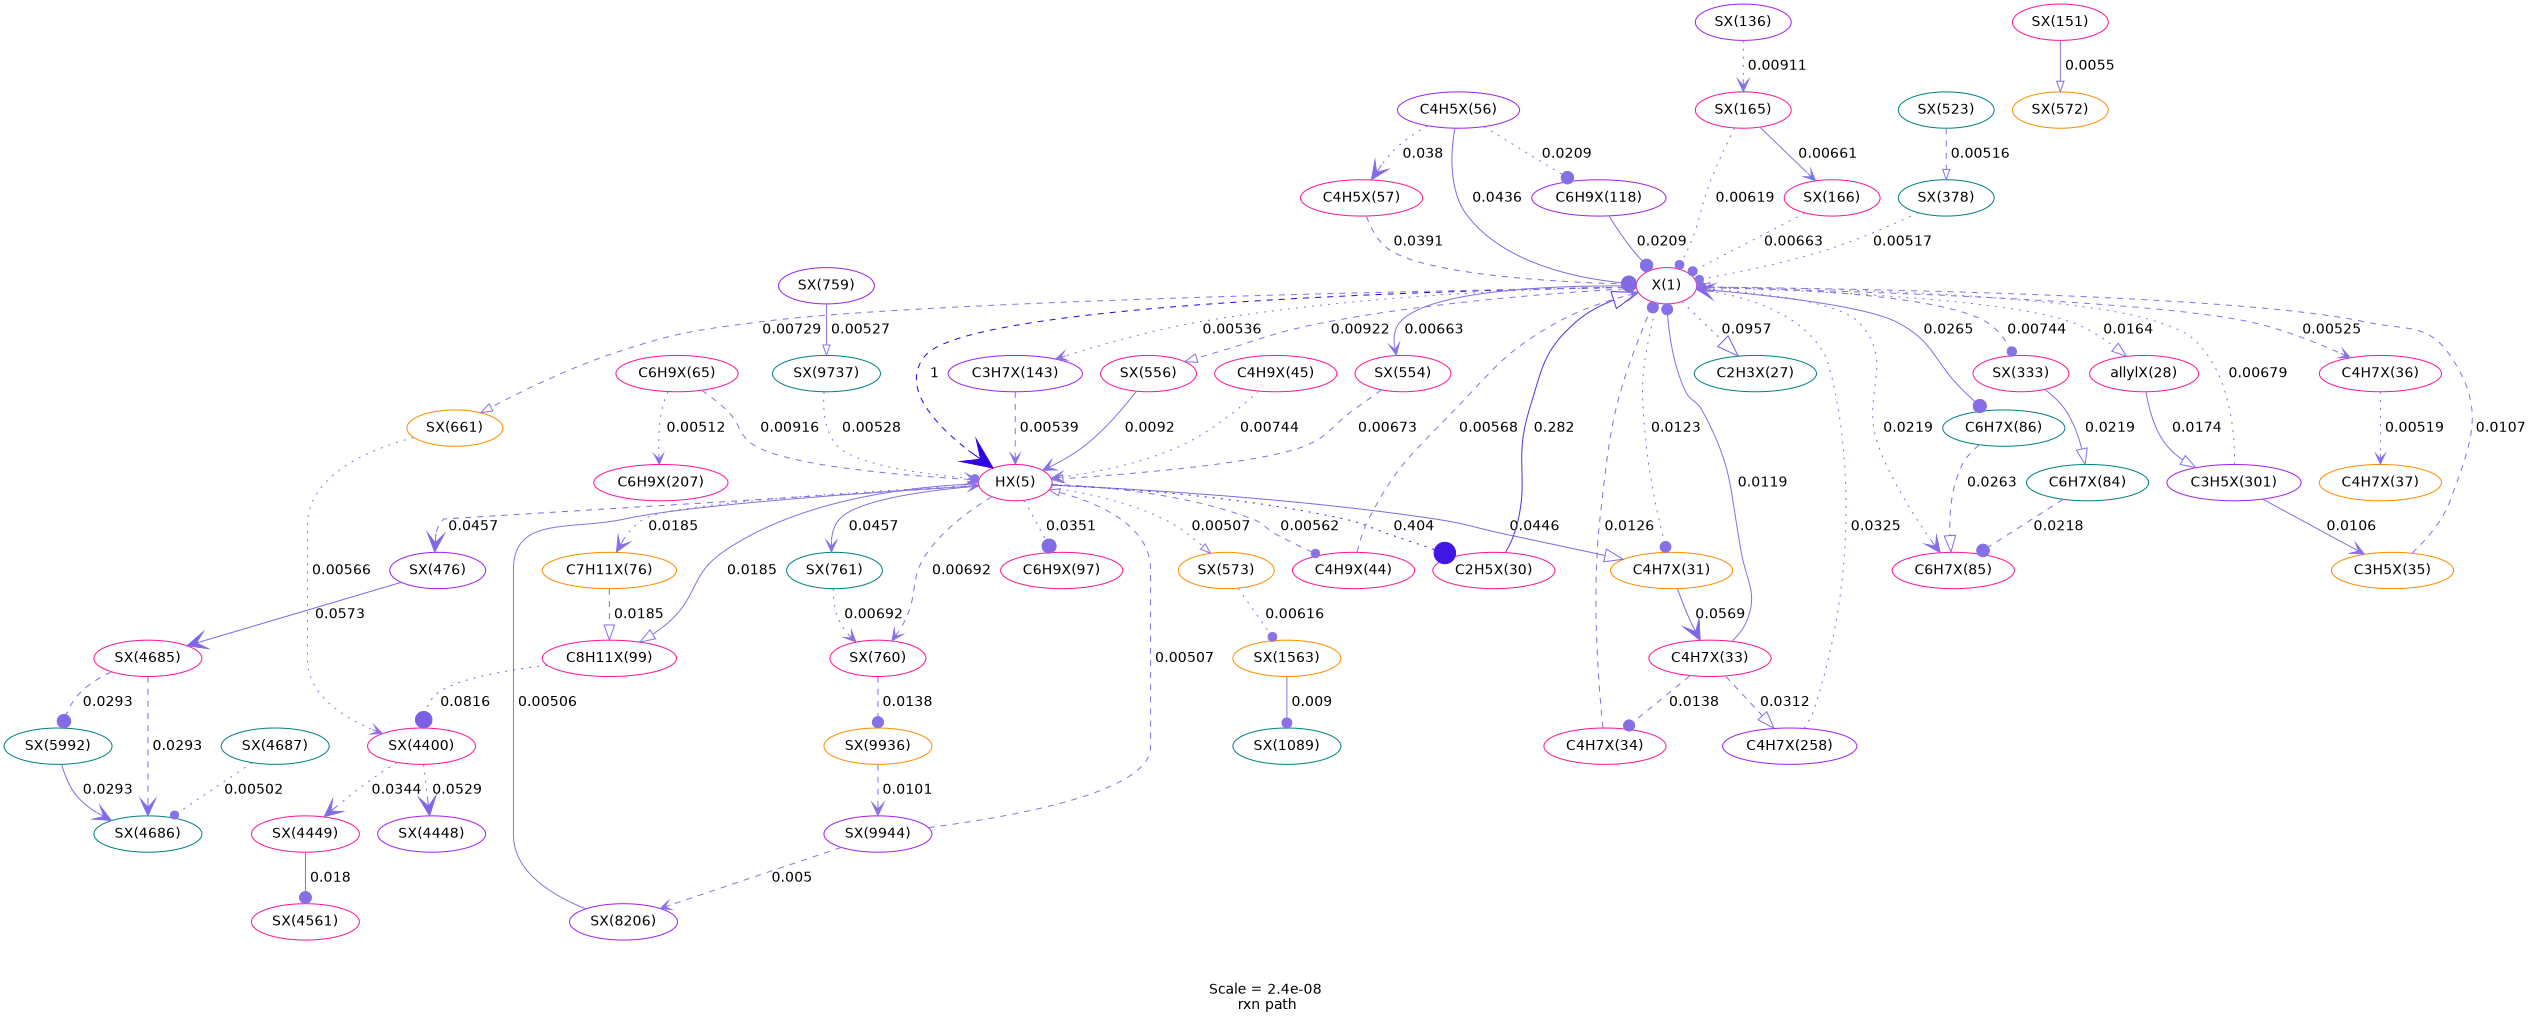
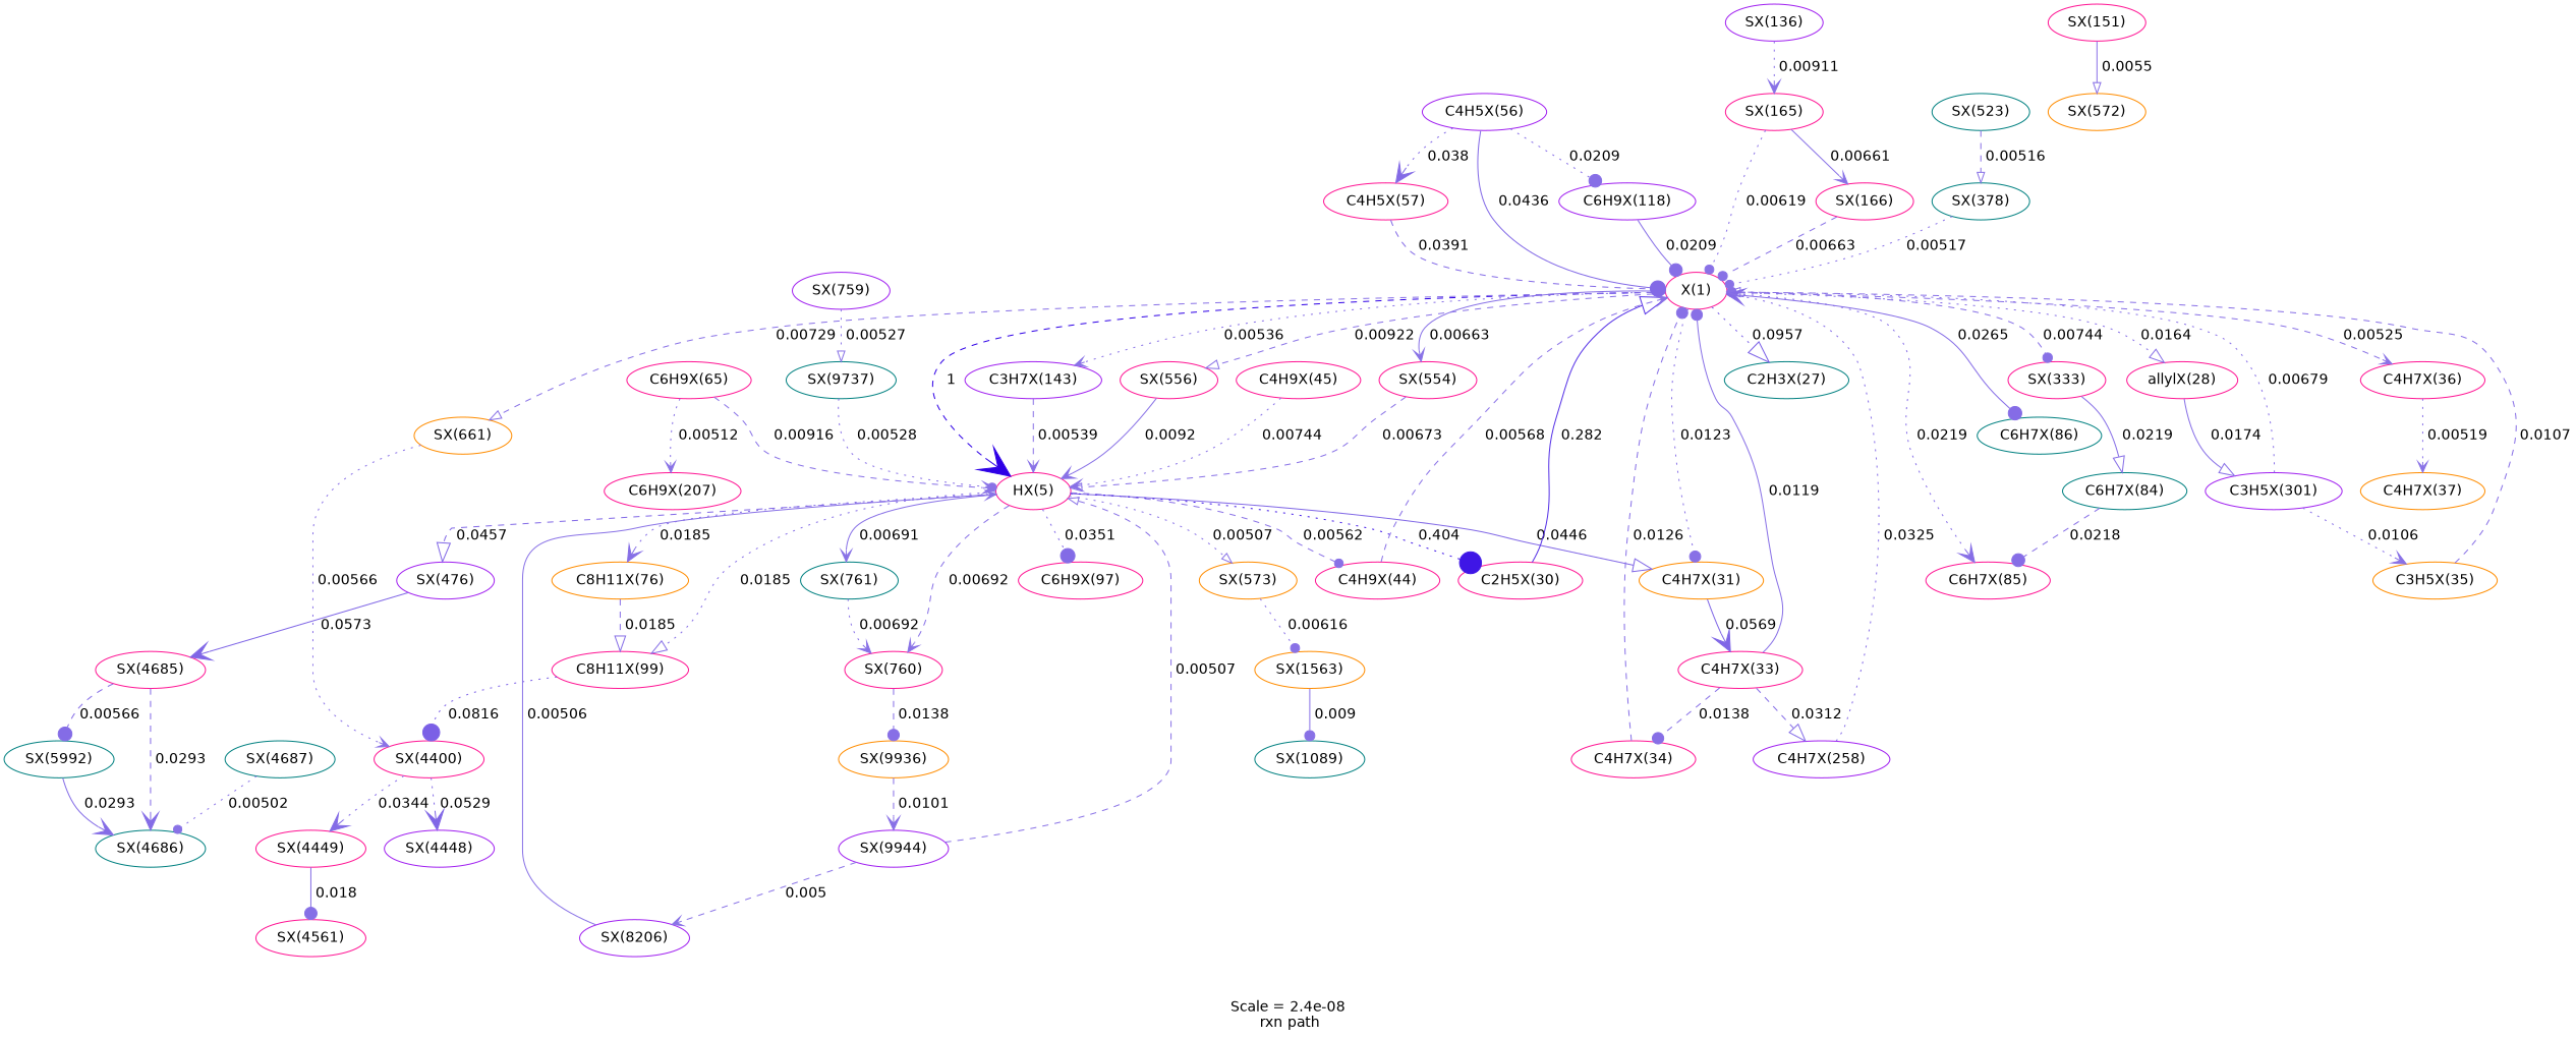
  digraph {
    fontname=Helvetica
    label="Scale = 2.4e-08\l rxn path"
    node [color=deeppink fontname=Helvetica]
    edge [arrowhead=vee arrowsize=1.01 color="0.7, 0.505, 0.9" fontname=Helvetica style=dashed]
    n1 [label="X(1)"]
    n2 [label="HX(5)"]
    n3 [color=teal label="C2H3X(27)"]
    n4 [color=darkorange label="C4H7X(31)"]
    n5 [color=teal label="C6H7X(86)"]
    n6 [label="C6H7X(85)"]
    n7 [label="allylX(28)"]
    n8 [color=purple label="C3H7X(143)"]
    n9 [label="SX(333)"]
    n10 [color=darkorange label="SX(661)"]
    n11 [label="C4H7X(36)"]
    n12 [label="SX(556)"]
    n13 [label="SX(554)"]
    n14 [label="C2H5X(30)"]
    n15 [label="C4H9X(44)"]
    n16 [label="C6H9X(97)"]
    n17 [color=darkorange label="SX(573)"]
    n18 [label="C8H11X(99)"]
-   n19 [color=darkorange label="C7H11X(76)"]
+   n19 [color=darkorange label="C8H11X(76)"]
    n20 [color=purple label="SX(476)"]
    n21 [label="SX(760)"]
    n22 [color=teal label="SX(761)"]
    n23 [label="C4H7X(33)"]
    n24 [color=teal label="C6H7X(84)"]
    n25 [color=purple label="C3H5X(301)"]
    n26 [label="SX(4400)"]
    n27 [color=darkorange label="C4H7X(37)"]
    n28 [color=darkorange label="SX(1563)"]
    n29 [label="SX(4685)"]
    n30 [color=darkorange label="SX(9936)"]
    n31 [label="C4H5X(57)"]
    n32 [color=purple label="C4H5X(56)"]
    n33 [color=purple label="C6H9X(118)"]
    n34 [label="C4H7X(34)"]
    n35 [color=purple label="C4H7X(258)"]
    n36 [color=darkorange label="C3H5X(35)"]
    n37 [label="SX(165)"]
    n38 [label="SX(166)"]
    n39 [label="SX(4449)"]
    n40 [color=purple label="SX(4448)"]
    n41 [color=teal label="SX(378)"]
    n42 [label="C4H9X(45)"]
    n43 [label="C6H9X(65)"]
    n44 [label="C6H9X(207)"]
    n45 [color=teal label="SX(1089)"]
    n46 [color=teal label="SX(4686)"]
    n47 [color=teal label="SX(5992)"]
    n48 [color=teal label="SX(9737)"]
    n49 [color=purple label="SX(9944)"]
    n50 [color=purple label="SX(8206)"]
    n51 [label="SX(151)"]
    n52 [color=darkorange label="SX(572)"]
    n53 [color=purple label="SX(136)"]
    n54 [label="SX(4561)"]
    n55 [color=teal label="SX(4687)"]
    n56 [color=teal label="SX(523)"]
    n57 [color=purple label="SX(759)"]
    n1 -> n2 [arrowsize=3 color="0.7, 1.5, 0.9" label=" 1"]
    n1 -> n3 [arrowhead=onormal arrowsize=2.11 color="0.7, 0.596, 0.9" label=" 0.0957" style=dotted]
    n1 -> n4 [arrowhead=dot arrowsize=1.34 color="0.7, 0.512, 0.9" label=" 0.0123" style=dotted]
    n1 -> n5 [arrowhead=dot arrowsize=1.63 color="0.7, 0.527, 0.9" label=" 0.0265" style=solid]
    n1 -> n6 [arrowsize=1.56 color="0.7, 0.522, 0.9" label=" 0.0219" style=dotted]
    n1 -> n7 [arrowhead=onormal arrowsize=1.45 color="0.7, 0.516, 0.9" label=" 0.0164" style=dotted]
    n1 -> n8 [arrowsize=1.03 label=" 0.00536" style=dotted]
    n1 -> n9 [arrowhead=dot arrowsize=1.15 color="0.7, 0.507, 0.9" label=" 0.00744"]
    n1 -> n10 [arrowhead=onormal arrowsize=1.14 color="0.7, 0.507, 0.9" label=" 0.00729"]
    n1 -> n11 [arrowsize=1.02 label=" 0.00525"]
    n1 -> n12 [arrowhead=onormal arrowsize=1.23 color="0.7, 0.509, 0.9" label=" 0.00922"]
    n1 -> n13 [arrowsize=1.11 color="0.7, 0.507, 0.9" label=" 0.00663" style=solid]
    n2 -> n4 [arrowhead=onormal arrowsize=1.83 color="0.7, 0.545, 0.9" label=" 0.0446" style=solid]
    n2 -> n14 [arrowhead=dot arrowsize=2.66 color="0.7, 0.904, 0.9" label=" 0.404" style=dotted]
    n2 -> n15 [arrowhead=dot arrowsize=1.04 color="0.7, 0.506, 0.9" label=" 0.00562"]
    n2 -> n16 [arrowhead=dot arrowsize=1.74 color="0.7, 0.535, 0.9" label=" 0.0351" style=dotted]
    n2 -> n17 [arrowhead=onormal label=" 0.00507" style=dotted]
-   n2 -> n18 [arrowhead=onormal arrowsize=1.49 color="0.7, 0.518, 0.9" label=" 0.0185" style=solid]
+   n2 -> n18 [arrowhead=onormal arrowsize=1.49 color="0.7, 0.518, 0.9" label=" 0.0185" style=dotted]
    n2 -> n19 [arrowsize=1.49 color="0.7, 0.518, 0.9" label=" 0.0185" style=dotted]
-   n2 -> n20 [arrowsize=1.84 color="0.7, 0.546, 0.9" label=" 0.0457"]
+   n2 -> n20 [arrowhead=onormal arrowsize=1.84 color="0.7, 0.546, 0.9" label=" 0.0457"]
    n2 -> n21 [arrowsize=1.12 color="0.7, 0.507, 0.9" label=" 0.00692"]
-   n2 -> n22 [arrowsize=1.12 color="0.7, 0.507, 0.9" label=" 0.0457" style=solid]
+   n2 -> n22 [arrowsize=1.12 color="0.7, 0.507, 0.9" label=" 0.00691" style=solid]
    n4 -> n23 [arrowsize=1.92 color="0.7, 0.557, 0.9" label=" 0.0569" style=solid]
-   n5 -> n6 [arrowhead=onormal arrowsize=1.63 color="0.7, 0.526, 0.9" label=" 0.0263"]
    n7 -> n25 [arrowhead=onormal arrowsize=1.47 color="0.7, 0.517, 0.9" label=" 0.0174" style=solid]
    n8 -> n2 [arrowsize=1.03 label=" 0.00539"]
    n9 -> n24 [arrowhead=onormal arrowsize=1.56 color="0.7, 0.522, 0.9" label=" 0.0219" style=solid]
    n10 -> n26 [arrowsize=1.05 color="0.7, 0.506, 0.9" label=" 0.00566" style=dotted]
    n11 -> n27 [label=" 0.00519" style=dotted]
    n12 -> n2 [arrowsize=1.23 color="0.7, 0.509, 0.9" label=" 0.0092" style=solid]
    n13 -> n2 [arrowhead=onormal arrowsize=1.11 color="0.7, 0.507, 0.9" label=" 0.00673"]
    n14 -> n1 [arrowhead=onormal arrowsize=2.52 color="0.7, 0.782, 0.9" label=" 0.282" style=solid]
    n15 -> n1 [arrowsize=1.05 color="0.7, 0.506, 0.9" label=" 0.00568"]
    n17 -> n28 [arrowhead=dot arrowsize=1.08 color="0.7, 0.506, 0.9" label=" 0.00616" style=dotted]
    n18 -> n26 [arrowhead=dot arrowsize=2.05 color="0.7, 0.582, 0.9" label=" 0.0816" style=dotted]
    n19 -> n18 [arrowhead=onormal arrowsize=1.49 color="0.7, 0.519, 0.9" label=" 0.0185"]
    n20 -> n29 [arrowsize=1.92 color="0.7, 0.557, 0.9" label=" 0.0573" style=solid]
    n21 -> n30 [arrowhead=dot arrowsize=1.38 color="0.7, 0.514, 0.9" label=" 0.0138"]
    n22 -> n21 [arrowsize=1.12 color="0.7, 0.507, 0.9" label=" 0.00692" style=dotted]
    n23 -> n1 [arrowhead=dot arrowsize=1.33 color="0.7, 0.512, 0.9" label=" 0.0119" style=solid]
    n23 -> n34 [arrowhead=dot arrowsize=1.38 color="0.7, 0.514, 0.9" label=" 0.0138"]
    n23 -> n35 [arrowhead=onormal arrowsize=1.69 color="0.7, 0.531, 0.9" label=" 0.0312"]
    n24 -> n6 [arrowhead=dot arrowsize=1.56 color="0.7, 0.522, 0.9" label=" 0.0218"]
    n25 -> n1 [arrowhead=dot arrowsize=1.12 color="0.7, 0.507, 0.9" label=" 0.00679" style=dotted]
-   n25 -> n36 [arrowsize=1.28 color="0.7, 0.511, 0.9" label=" 0.0106" style=solid]
+   n25 -> n36 [arrowsize=1.28 color="0.7, 0.511, 0.9" label=" 0.0106" style=dotted]
    n26 -> n39 [arrowsize=1.73 color="0.7, 0.534, 0.9" label=" 0.0344" style=dotted]
    n26 -> n40 [arrowsize=1.89 color="0.7, 0.553, 0.9" label=" 0.0529" style=dotted]
    n28 -> n45 [arrowhead=dot arrowsize=1.22 color="0.7, 0.509, 0.9" label=" 0.009" style=solid]
    n29 -> n46 [arrowsize=1.67 color="0.7, 0.529, 0.9" label=" 0.0293"]
-   n29 -> n47 [arrowhead=dot arrowsize=1.67 color="0.7, 0.529, 0.9" label=" 0.0293"]
+   n29 -> n47 [arrowhead=dot arrowsize=1.67 color="0.7, 0.529, 0.9" label=" 0.00566"]
    n30 -> n49 [arrowsize=1.27 color="0.7, 0.51, 0.9" label=" 0.0101"]
    n31 -> n1 [arrowhead=dot arrowsize=1.78 color="0.7, 0.539, 0.9" label=" 0.0391"]
    n32 -> n1 [arrowhead=dot arrowsize=1.82 color="0.7, 0.544, 0.9" label=" 0.0436" style=solid]
    n32 -> n31 [arrowsize=1.77 color="0.7, 0.538, 0.9" label=" 0.038" style=dotted]
    n32 -> n33 [arrowhead=dot arrowsize=1.54 color="0.7, 0.521, 0.9" label=" 0.0209" style=dotted]
    n33 -> n1 [arrowhead=dot arrowsize=1.54 color="0.7, 0.521, 0.9" label=" 0.0209" style=solid]
    n34 -> n1 [arrowhead=dot arrowsize=1.35 color="0.7, 0.513, 0.9" label=" 0.0126"]
    n35 -> n1 [arrowsize=1.71 color="0.7, 0.533, 0.9" label=" 0.0325" style=dotted]
    n36 -> n1 [arrowhead=onormal arrowsize=1.29 color="0.7, 0.511, 0.9" label=" 0.0107"]
    n37 -> n1 [arrowhead=dot arrowsize=1.08 color="0.7, 0.506, 0.9" label=" 0.00619" style=dotted]
    n37 -> n38 [arrowsize=1.11 color="0.7, 0.507, 0.9" label=" 0.00661" style=solid]
-   n38 -> n1 [arrowhead=dot arrowsize=1.11 color="0.7, 0.507, 0.9" label=" 0.00663" style=dotted]
+   n38 -> n1 [arrowhead=dot arrowsize=1.11 color="0.7, 0.507, 0.9" label=" 0.00663"]
    n39 -> n54 [arrowhead=dot arrowsize=1.48 color="0.7, 0.518, 0.9" label=" 0.018" style=solid]
    n41 -> n1 [arrowhead=dot label=" 0.00517" style=dotted]
    n42 -> n2 [arrowsize=1.15 color="0.7, 0.507, 0.9" label=" 0.00744" style=dotted]
    n43 -> n2 [arrowsize=1.23 color="0.7, 0.509, 0.9" label=" 0.00916"]
    n43 -> n44 [label=" 0.00512" style=dotted]
    n47 -> n46 [arrowsize=1.67 color="0.7, 0.529, 0.9" label=" 0.0293" style=solid]
    n48 -> n2 [arrowhead=dot arrowsize=1.02 label=" 0.00528" style=dotted]
    n49 -> n2 [arrowhead=onormal label=" 0.00507"]
    n49 -> n50 [arrowsize=1 label=" 0.005"]
    n50 -> n2 [arrowsize=1 label=" 0.00506" style=solid]
    n51 -> n52 [arrowhead=onormal arrowsize=1.04 color="0.7, 0.506, 0.9" label=" 0.0055" style=solid]
    n53 -> n37 [arrowsize=1.23 color="0.7, 0.509, 0.9" label=" 0.00911" style=dotted]
    n55 -> n46 [arrowhead=dot arrowsize=1 label=" 0.00502" style=dotted]
    n56 -> n41 [arrowhead=onormal label=" 0.00516"]
-   n57 -> n48 [arrowhead=onormal arrowsize=1.02 label=" 0.00527" style=solid]
+   n57 -> n48 [arrowhead=onormal arrowsize=1.02 label=" 0.00527" style=dotted]
  }
